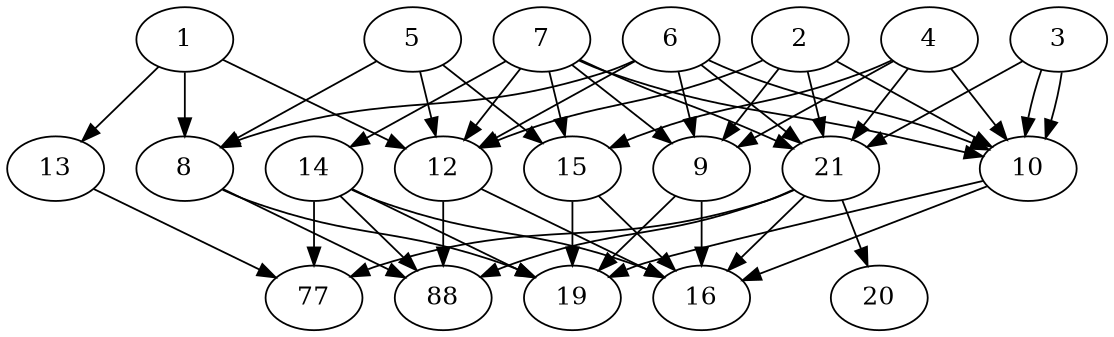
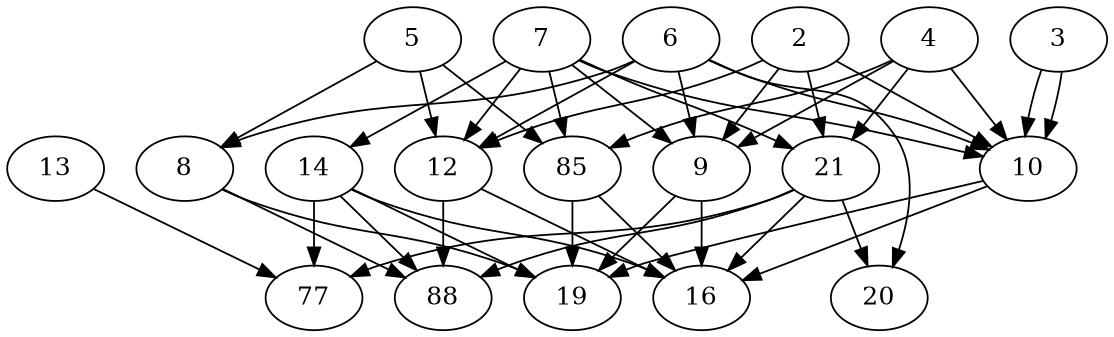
  digraph {
    node [alpha=0.11]
-   1 [alpha=0.06 expect_size=44502016]
    8 [alpha=0.13 expect_size=32357376]
    12 [alpha=0.01 expect_size=16172032]
    13 [alpha=0.15 expect_size=31004672]
    n5 [alpha=0.00 expect_size=21694464 label=88]
    19 [expect_size=52203520]
    16 [alpha=0.15 expect_size=18617344]
    n8 [alpha=0.19 expect_size=43205632 label=77]
    20 [alpha=0.04 expect_size=32869376]
    2 [alpha=0.06 expect_size=31756288]
    9 [alpha=0.12 expect_size=21305344]
    10 [alpha=0.07 expect_size=38816768]
    n13 [alpha=0.16 expect_size=49521664 label=21]
    3 [alpha=0.16 expect_size=30588928]
    4 [alpha=0.01 expect_size=5882880]
-   15 [expect_size=23771136]
+   15 [expect_size=23771136 label=85]
    5 [alpha=0.18 expect_size=8612864]
    6 [alpha=0.10 expect_size=10757120]
    7 [expect_size=5258240]
    14 [alpha=0.10 expect_size=21988352]
-   1 -> 8
-   1 -> 12
-   1 -> 13
    8 -> n5
    8 -> 19
    12 -> n5
    12 -> 16
    13 -> n8
    2 -> 12
    2 -> 9
    2 -> 10
    2 -> n13
    9 -> 19
    9 -> 16
    10 -> 19
    10 -> 16
    n13 -> n5
    n13 -> 16
    n13 -> n8
    n13 -> 20
    3 -> 10
    3 -> 10
-   3 -> n13
    4 -> 9
    4 -> 10
    4 -> n13
    4 -> 15
    15 -> 19
    15 -> 16
    5 -> 8
    5 -> 12
    5 -> 15
    6 -> 8
    6 -> 12
    6 -> 9
    6 -> 10
-   6 -> n13
+   6 -> 20
    7 -> 12
    7 -> 9
    7 -> 10
    7 -> n13
    7 -> 15
    7 -> 14
    14 -> n5
    14 -> 19
    14 -> 16
    14 -> n8
  }
